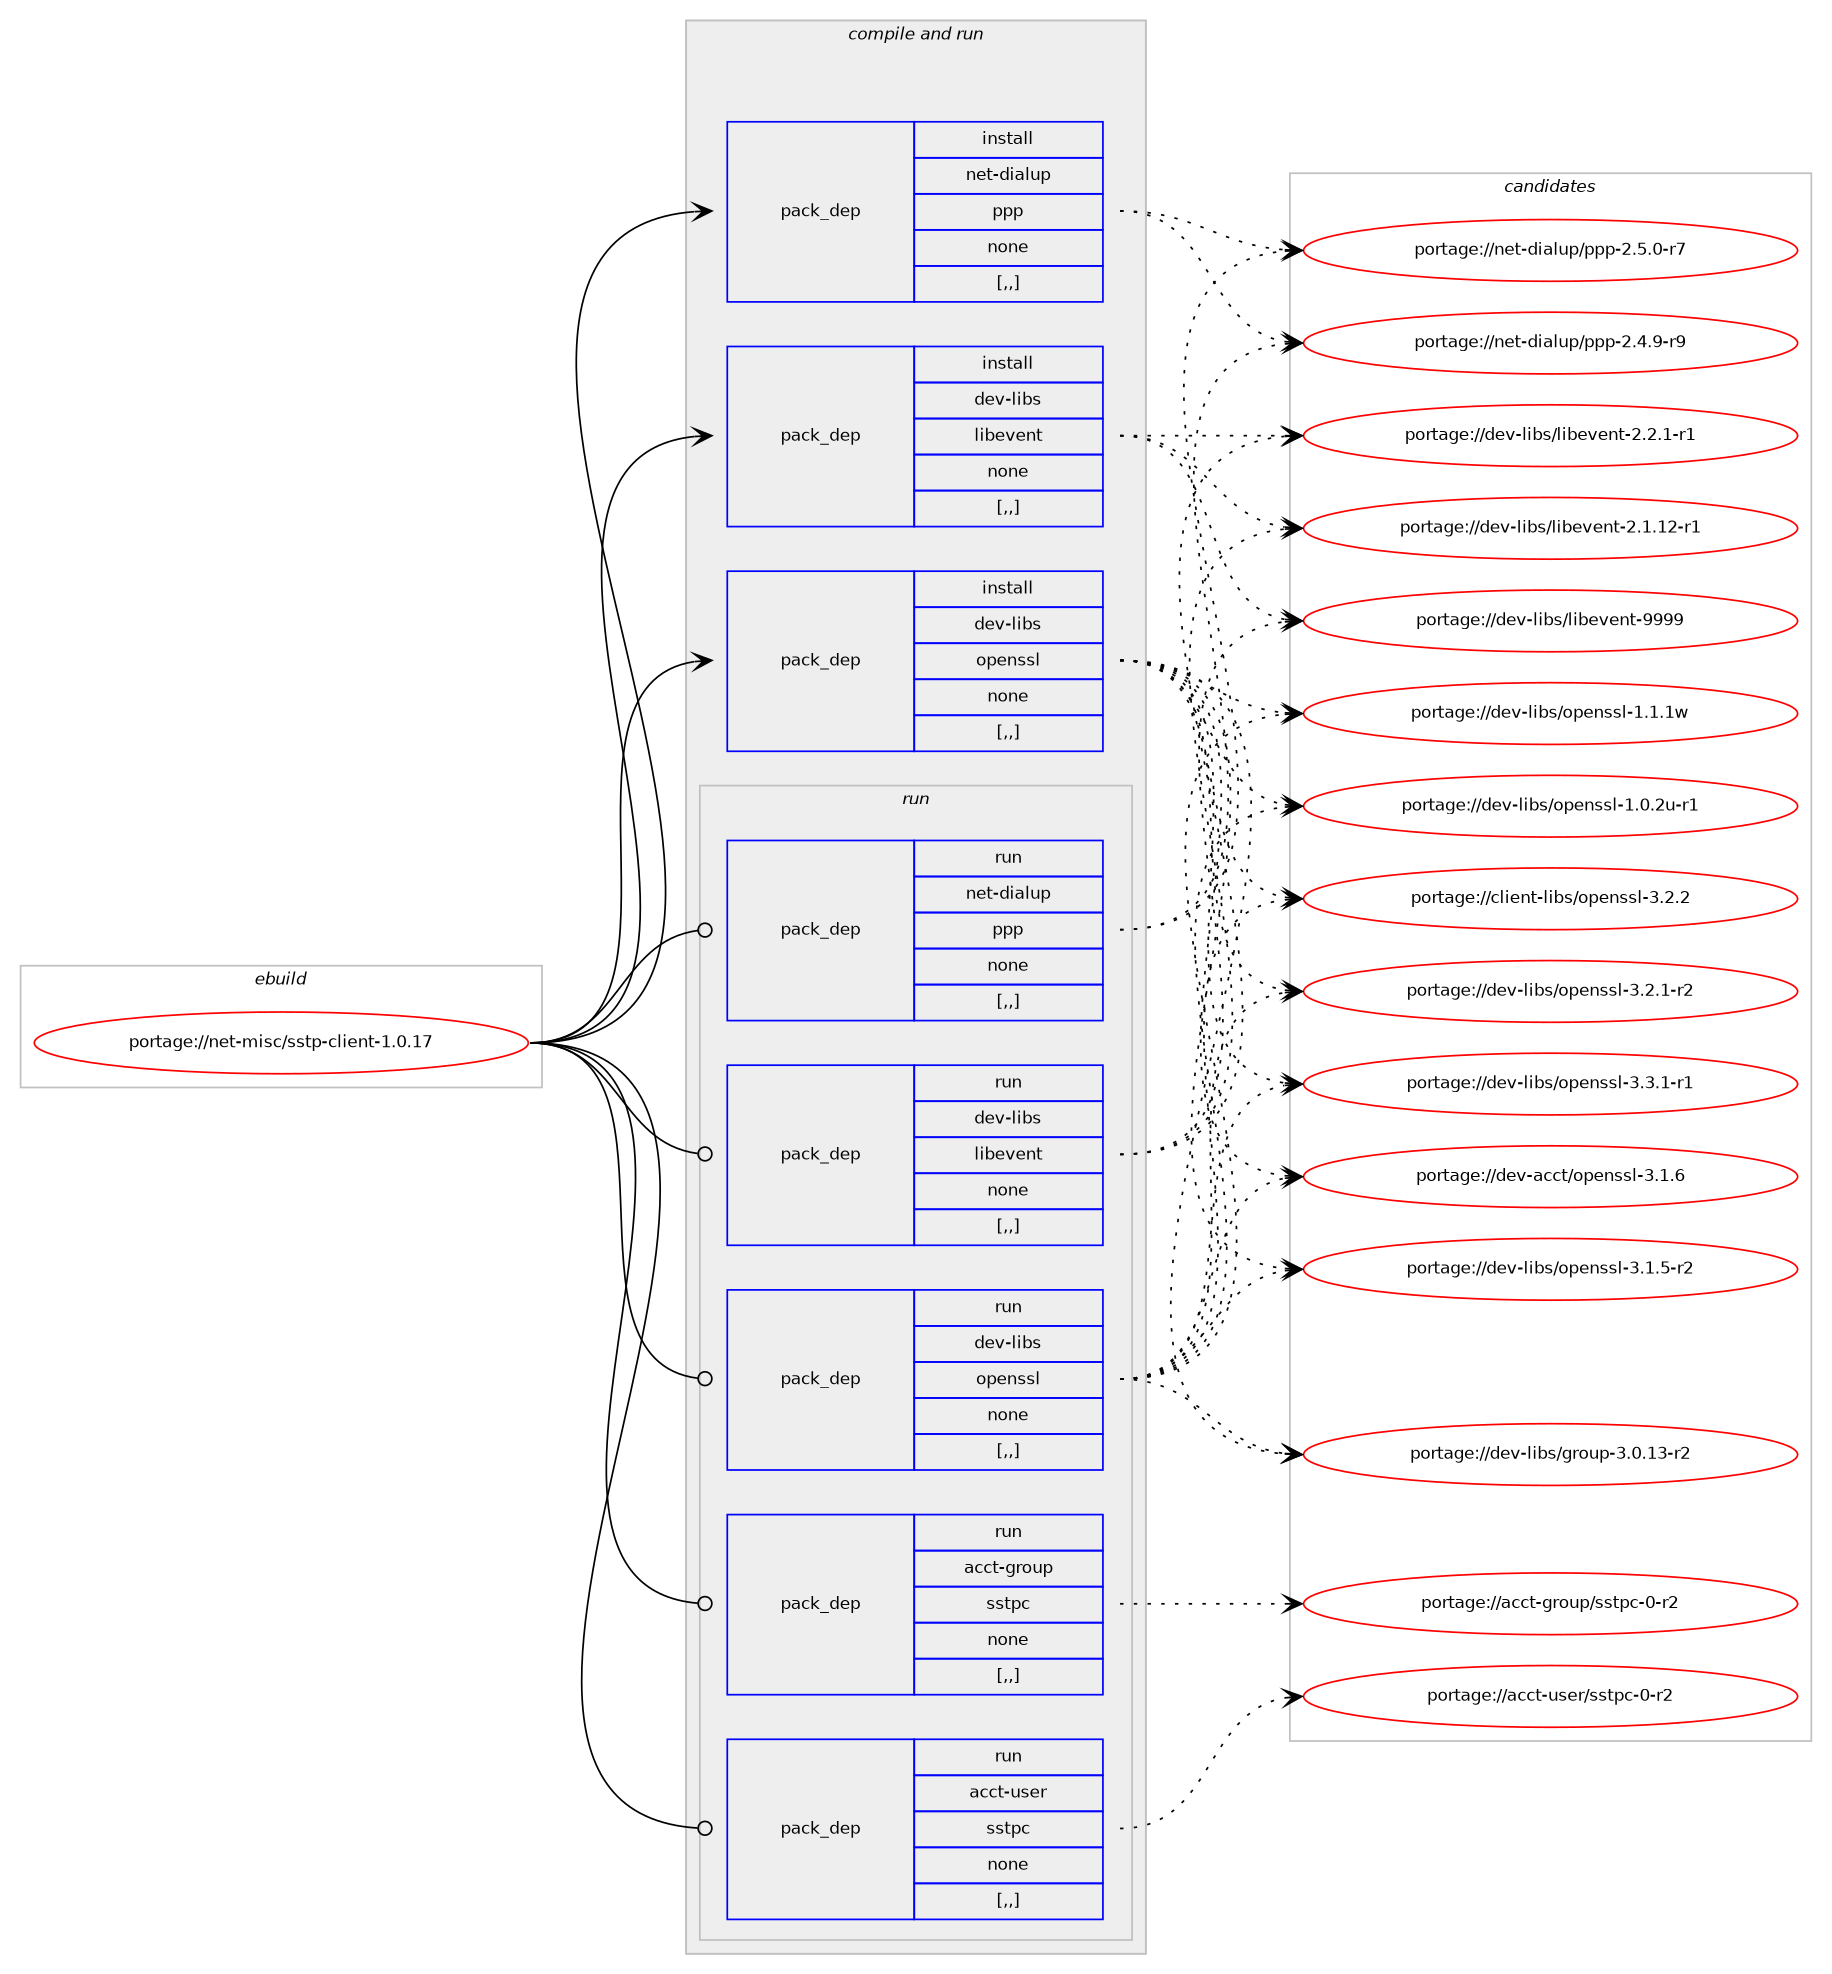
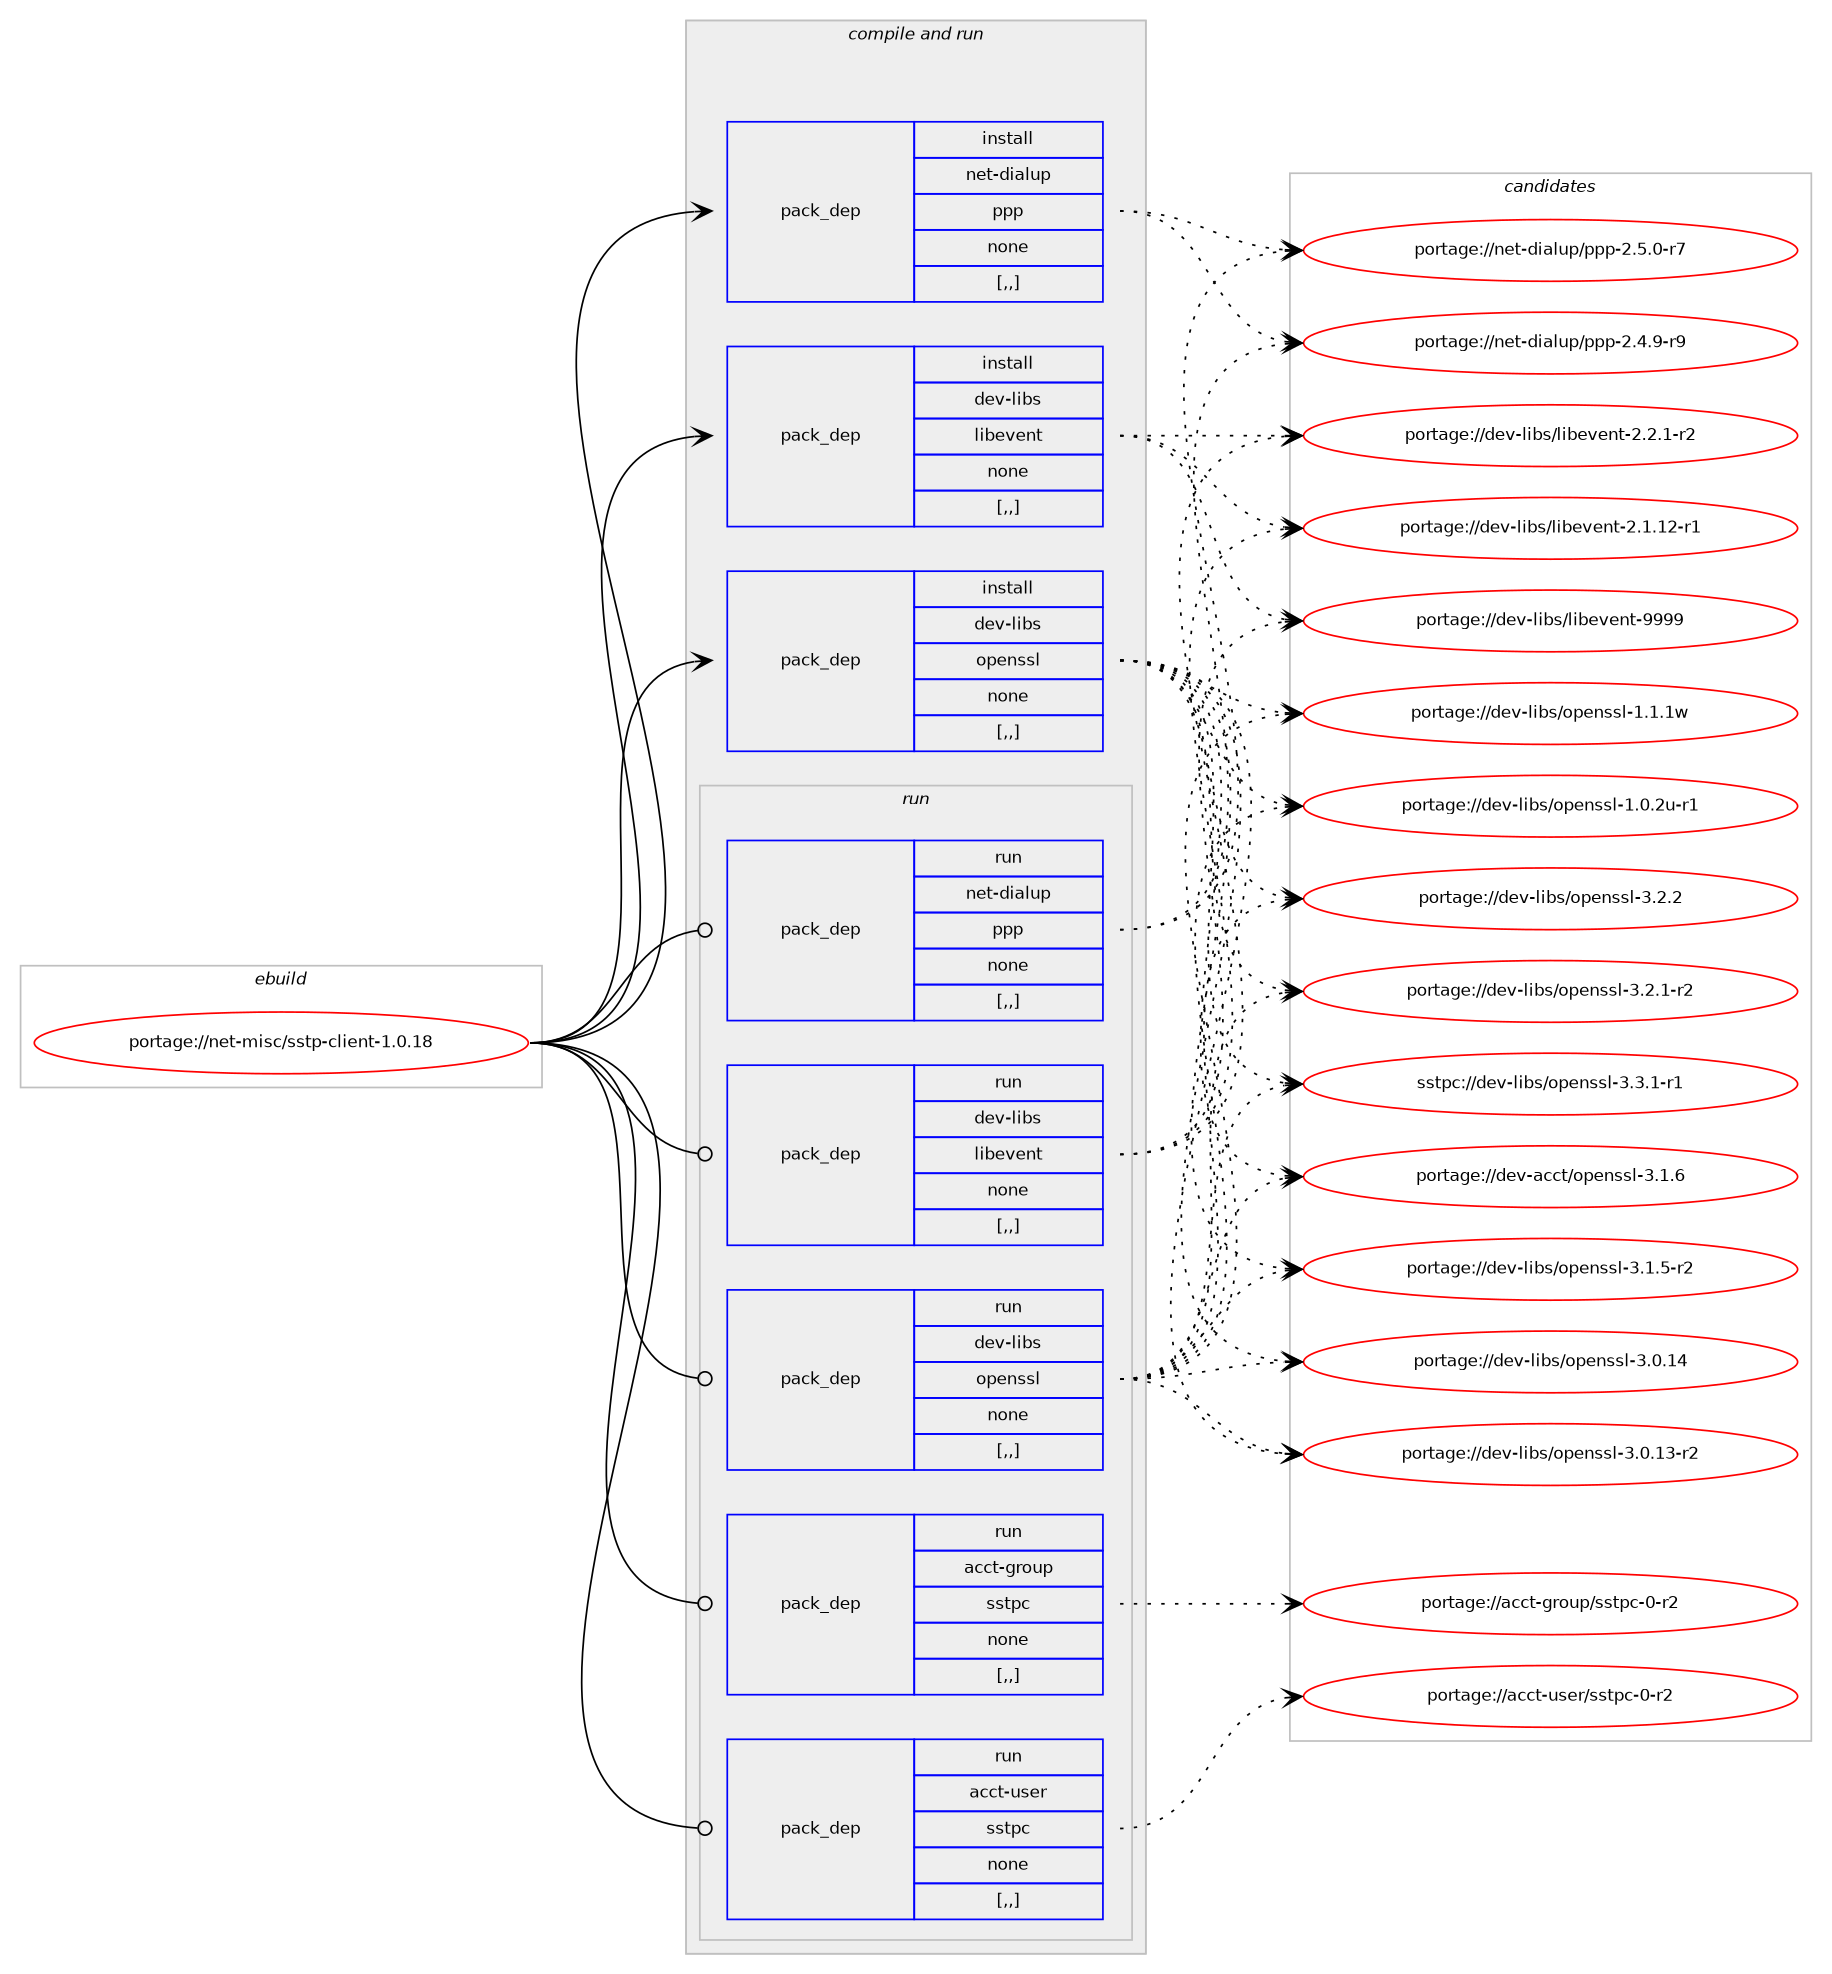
  digraph {
    compound=true
    concentrate=true
    fontname=Helvetica
    fontsize=10
    newrank=true
    rankdir=LR
    ranksep=1.5
    node [color=red fontname=Helvetica fontsize=10]
    edge [arrowhead=vee headport=w style=dotted tailport=e weight=100]
-   n1 [label="portage://net-misc/sstp-client-1.0.17" width=4]
+   n1 [label="portage://net-misc/sstp-client-1.0.18" width=4]
    n2 [color=blue label=<<TABLE BORDER="0" CELLBORDER="1" CELLSPACING="0" CELLPADDING="4" WIDTH="220"><TR><TD ROWSPAN="6" CELLPADDING="30">pack_dep</TD></TR><TR><TD WIDTH="110">install</TD></TR><TR><TD>dev-libs</TD></TR><TR><TD>libevent</TD></TR><TR><TD>none</TD></TR><TR><TD>[,,]</TD></TR></TABLE>> shape=none]
    n3 [color=blue label=<<TABLE BORDER="0" CELLBORDER="1" CELLSPACING="0" CELLPADDING="4" WIDTH="220"><TR><TD ROWSPAN="6" CELLPADDING="30">pack_dep</TD></TR><TR><TD WIDTH="110">install</TD></TR><TR><TD>dev-libs</TD></TR><TR><TD>openssl</TD></TR><TR><TD>none</TD></TR><TR><TD>[,,]</TD></TR></TABLE>> shape=none]
    n4 [color=blue label=<<TABLE BORDER="0" CELLBORDER="1" CELLSPACING="0" CELLPADDING="4" WIDTH="220"><TR><TD ROWSPAN="6" CELLPADDING="30">pack_dep</TD></TR><TR><TD WIDTH="110">install</TD></TR><TR><TD>net-dialup</TD></TR><TR><TD>ppp</TD></TR><TR><TD>none</TD></TR><TR><TD>[,,]</TD></TR></TABLE>> shape=none]
    n5 [color=blue label=<<TABLE BORDER="0" CELLBORDER="1" CELLSPACING="0" CELLPADDING="4" WIDTH="220"><TR><TD ROWSPAN="6" CELLPADDING="30">pack_dep</TD></TR><TR><TD WIDTH="110">run</TD></TR><TR><TD>acct-group</TD></TR><TR><TD>sstpc</TD></TR><TR><TD>none</TD></TR><TR><TD>[,,]</TD></TR></TABLE>> shape=none]
    n6 [color=blue label=<<TABLE BORDER="0" CELLBORDER="1" CELLSPACING="0" CELLPADDING="4" WIDTH="220"><TR><TD ROWSPAN="6" CELLPADDING="30">pack_dep</TD></TR><TR><TD WIDTH="110">run</TD></TR><TR><TD>acct-user</TD></TR><TR><TD>sstpc</TD></TR><TR><TD>none</TD></TR><TR><TD>[,,]</TD></TR></TABLE>> shape=none]
    n7 [color=blue label=<<TABLE BORDER="0" CELLBORDER="1" CELLSPACING="0" CELLPADDING="4" WIDTH="220"><TR><TD ROWSPAN="6" CELLPADDING="30">pack_dep</TD></TR><TR><TD WIDTH="110">run</TD></TR><TR><TD>dev-libs</TD></TR><TR><TD>libevent</TD></TR><TR><TD>none</TD></TR><TR><TD>[,,]</TD></TR></TABLE>> shape=none]
    n8 [color=blue label=<<TABLE BORDER="0" CELLBORDER="1" CELLSPACING="0" CELLPADDING="4" WIDTH="220"><TR><TD ROWSPAN="6" CELLPADDING="30">pack_dep</TD></TR><TR><TD WIDTH="110">run</TD></TR><TR><TD>dev-libs</TD></TR><TR><TD>openssl</TD></TR><TR><TD>none</TD></TR><TR><TD>[,,]</TD></TR></TABLE>> shape=none]
    n9 [color=blue label=<<TABLE BORDER="0" CELLBORDER="1" CELLSPACING="0" CELLPADDING="4" WIDTH="220"><TR><TD ROWSPAN="6" CELLPADDING="30">pack_dep</TD></TR><TR><TD WIDTH="110">run</TD></TR><TR><TD>net-dialup</TD></TR><TR><TD>ppp</TD></TR><TR><TD>none</TD></TR><TR><TD>[,,]</TD></TR></TABLE>> shape=none]
    n10 [label="portage://dev-libs/libevent-9999" width=4]
-   n11 [label="portage://dev-libs/libevent-2.2.1-r1" width=4]
+   n11 [label="portage://dev-libs/libevent-2.2.1-r2" width=4]
    n12 [label="portage://dev-libs/libevent-2.1.12-r1" width=4]
-   n13 [label="portage://dev-libs/openssl-3.3.1-r1" width=4]
-   n14 [label="portage://client-libs/openssl-3.2.2" width=4]
+   n13 [label="sstpc://dev-libs/openssl-3.3.1-r1" width=4]
+   n14 [label="portage://dev-libs/openssl-3.2.2" width=4]
    n15 [label="portage://dev-libs/openssl-3.2.1-r2" width=4]
    n16 [label="portage://dev-acct/openssl-3.1.6" width=4]
    n17 [label="portage://dev-libs/openssl-3.1.5-r2" width=4]
-   n19 [label="portage://dev-libs/group-3.0.13-r2" width=4]
+   n18 [label="portage://dev-libs/openssl-3.0.14" width=4]
+   n19 [label="portage://dev-libs/openssl-3.0.13-r2" width=4]
    n20 [label="portage://dev-libs/openssl-1.1.1w" width=4]
    n21 [label="portage://dev-libs/openssl-1.0.2u-r1" width=4]
    n22 [label="portage://net-dialup/ppp-2.5.0-r7" width=4]
    n23 [label="portage://net-dialup/ppp-2.4.9-r9" width=4]
    n24 [label="portage://acct-group/sstpc-0-r2" width=4]
    n25 [label="portage://acct-user/sstpc-0-r2" width=4]
    subgraph cluster_1 {
      color=gray
      label=<<i>ebuild</i>>
      n1
    }
    subgraph cluster_2 {
      color=gray
      label=<<i>dependencies</i>>
      subgraph cluster_3 {
        color=gray
        fillcolor="#eeeeee"
        label=<<i>compile</i>>
        style=filled
        subgraph sub_4 {
          color=gray
          fillcolor="#eeeeee"
          label=<<i>compile</i>>
          style=filled
          n2
        }
        subgraph sub_5 {
          color=gray
          fillcolor="#eeeeee"
          label=<<i>compile</i>>
          style=filled
          n3
        }
        subgraph sub_6 {
          color=gray
          fillcolor="#eeeeee"
          label=<<i>compile</i>>
          style=filled
          n4
        }
      }
      subgraph cluster_7 {
        color=gray
        fillcolor="#eeeeee"
        label=<<i>compile and run</i>>
        style=filled
      }
      subgraph cluster_8 {
        color=gray
        fillcolor="#eeeeee"
        label=<<i>run</i>>
        style=filled
        subgraph sub_9 {
          color=gray
          fillcolor="#eeeeee"
          label=<<i>run</i>>
          style=filled
          n5
        }
        subgraph sub_10 {
          color=gray
          fillcolor="#eeeeee"
          label=<<i>run</i>>
          style=filled
          n6
        }
        subgraph sub_11 {
          color=gray
          fillcolor="#eeeeee"
          label=<<i>run</i>>
          style=filled
          n7
        }
        subgraph sub_12 {
          color=gray
          fillcolor="#eeeeee"
          label=<<i>run</i>>
          style=filled
          n8
        }
        subgraph sub_13 {
          color=gray
          fillcolor="#eeeeee"
          label=<<i>run</i>>
          style=filled
          n9
        }
      }
    }
    subgraph cluster_14 {
      color=gray
      label=<<i>candidates</i>>
      rank=same
      subgraph sub_15 {
        color=black
        label=<<i>candidates</i>>
        nodesep=1
        rank=same
        n10
        n11
        n12
      }
      subgraph sub_16 {
        color=black
        label=<<i>candidates</i>>
        nodesep=1
        rank=same
        n13
        n14
        n15
        n16
        n17
+       n18
        n19
        n20
        n21
      }
      subgraph sub_17 {
        color=black
        label=<<i>candidates</i>>
        nodesep=1
        rank=same
        n22
        n23
      }
      subgraph sub_18 {
        color=black
        label=<<i>candidates</i>>
        nodesep=1
        rank=same
        n24
      }
      subgraph sub_19 {
        color=black
        label=<<i>candidates</i>>
        nodesep=1
        rank=same
        n25
      }
      subgraph sub_20 {
        color=black
        label=<<i>candidates</i>>
        nodesep=1
        rank=same
        n10
        n11
        n12
      }
      subgraph sub_21 {
        color=black
        label=<<i>candidates</i>>
        nodesep=1
        rank=same
        n13
        n14
        n15
        n16
        n17
+       n18
        n19
        n20
        n21
      }
      subgraph sub_22 {
        color=black
        label=<<i>candidates</i>>
        nodesep=1
        rank=same
        n22
        n23
      }
    }
    n1 -> n2 [style=solid weight=20]
    n1 -> n3 [style=solid weight=20]
    n1 -> n4 [style=solid weight=20]
    n1 -> n5 [arrowhead=odot style=solid weight=20]
    n1 -> n6 [arrowhead=odot style=solid weight=20]
    n1 -> n7 [arrowhead=odot style=solid weight=20]
    n1 -> n8 [arrowhead=odot style=solid weight=20]
    n1 -> n9 [arrowhead=odot style=solid weight=20]
    n2 -> n10
    n2 -> n11
    n2 -> n12
    n3 -> n13
    n3 -> n14
    n3 -> n15
    n3 -> n16
    n3 -> n17
+   n3 -> n18
    n3 -> n19
    n3 -> n20
    n3 -> n21
    n4 -> n22
    n4 -> n23
    n5 -> n24
    n6 -> n25
    n7 -> n10
    n7 -> n11
    n7 -> n12
    n8 -> n13
    n8 -> n14
    n8 -> n15
    n8 -> n16
    n8 -> n17
+   n8 -> n18
    n8 -> n19
    n8 -> n20
    n8 -> n21
    n9 -> n22
    n9 -> n23
  }
